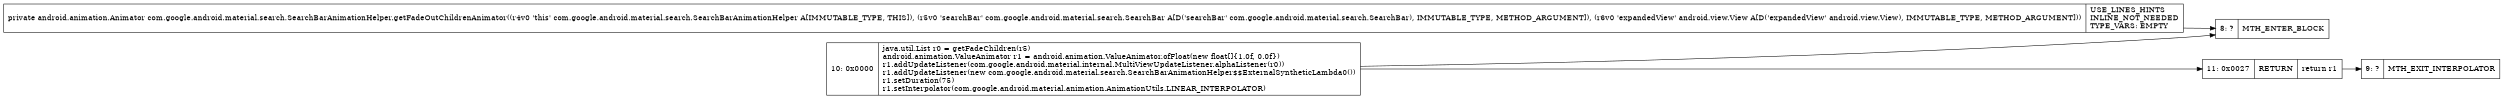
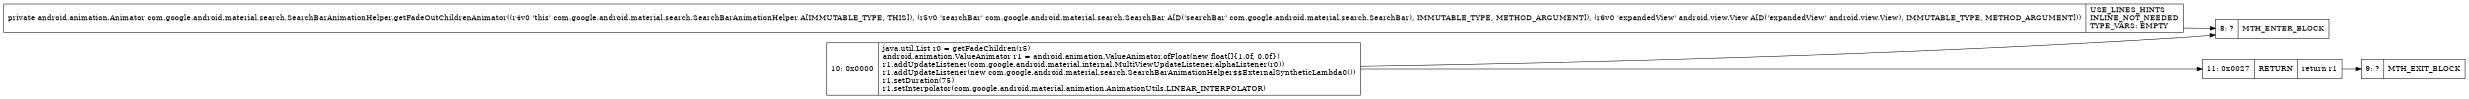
  digraph {
    rankdir=LR
    node [shape=record]
    n1 [label="{8\:\ ?|MTH_ENTER_BLOCK\l}"]
    n2 [label="{10\:\ 0x0000|java.util.List r0 = getFadeChildren(r5)\landroid.animation.ValueAnimator r1 = android.animation.ValueAnimator.ofFloat(new float[]\{1.0f, 0.0f\})\lr1.addUpdateListener(com.google.android.material.internal.MultiViewUpdateListener.alphaListener(r0))\lr1.addUpdateListener(new com.google.android.material.search.SearchBarAnimationHelper$$ExternalSyntheticLambda0())\lr1.setDuration(75)\lr1.setInterpolator(com.google.android.material.animation.AnimationUtils.LINEAR_INTERPOLATOR)\l}"]
    n3 [label="{11\:\ 0x0027|RETURN\l|return r1\l}"]
-   n4 [label="{9\:\ ?|MTH_EXIT_INTERPOLATOR\l}"]
+   n4 [label="{9\:\ ?|MTH_EXIT_BLOCK\l}"]
    n5 [label="{private android.animation.Animator com.google.android.material.search.SearchBarAnimationHelper.getFadeOutChildrenAnimator((r4v0 'this' com.google.android.material.search.SearchBarAnimationHelper A[IMMUTABLE_TYPE, THIS]), (r5v0 'searchBar' com.google.android.material.search.SearchBar A[D('searchBar' com.google.android.material.search.SearchBar), IMMUTABLE_TYPE, METHOD_ARGUMENT]), (r6v0 'expandedView' android.view.View A[D('expandedView' android.view.View), IMMUTABLE_TYPE, METHOD_ARGUMENT]))  | USE_LINES_HINTS\lINLINE_NOT_NEEDED\lTYPE_VARS: EMPTY\l}"]
    n2 -> n1
    n2 -> n3
    n3 -> n4
    n5 -> n1
  }
